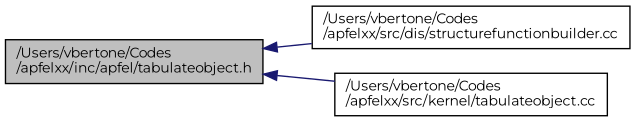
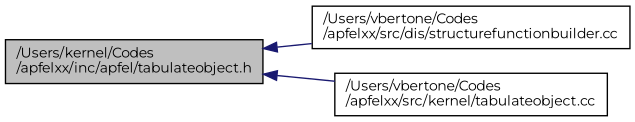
  digraph {
    rankdir=LR
    fontname=Montserrat
    node [color=black fillcolor=white fontname=Montserrat fontsize=10 shape=record style=filled]
    edge [color=midnightblue dir=back fontname=Montserrat fontsize=10 labelfontname=Helvetica labelfontsize=10 style=solid]
-   n1 [fillcolor=grey75 fontcolor=black height=0.2 label="/Users/vbertone/Codes\l/apfelxx/inc/apfel/tabulateobject.h" width=0.4]
+   n1 [fillcolor=grey75 fontcolor=black height=0.2 label="/Users/kernel/Codes\l/apfelxx/inc/apfel/tabulateobject.h" width=0.4]
    n2 [height=0.2 label="/Users/vbertone/Codes\l/apfelxx/src/dis/structurefunctionbuilder.cc" width=0.4]
    n3 [height=0.2 label="/Users/vbertone/Codes\l/apfelxx/src/kernel/tabulateobject.cc" width=0.4]
    n1 -> n2
    n1 -> n3
  }
